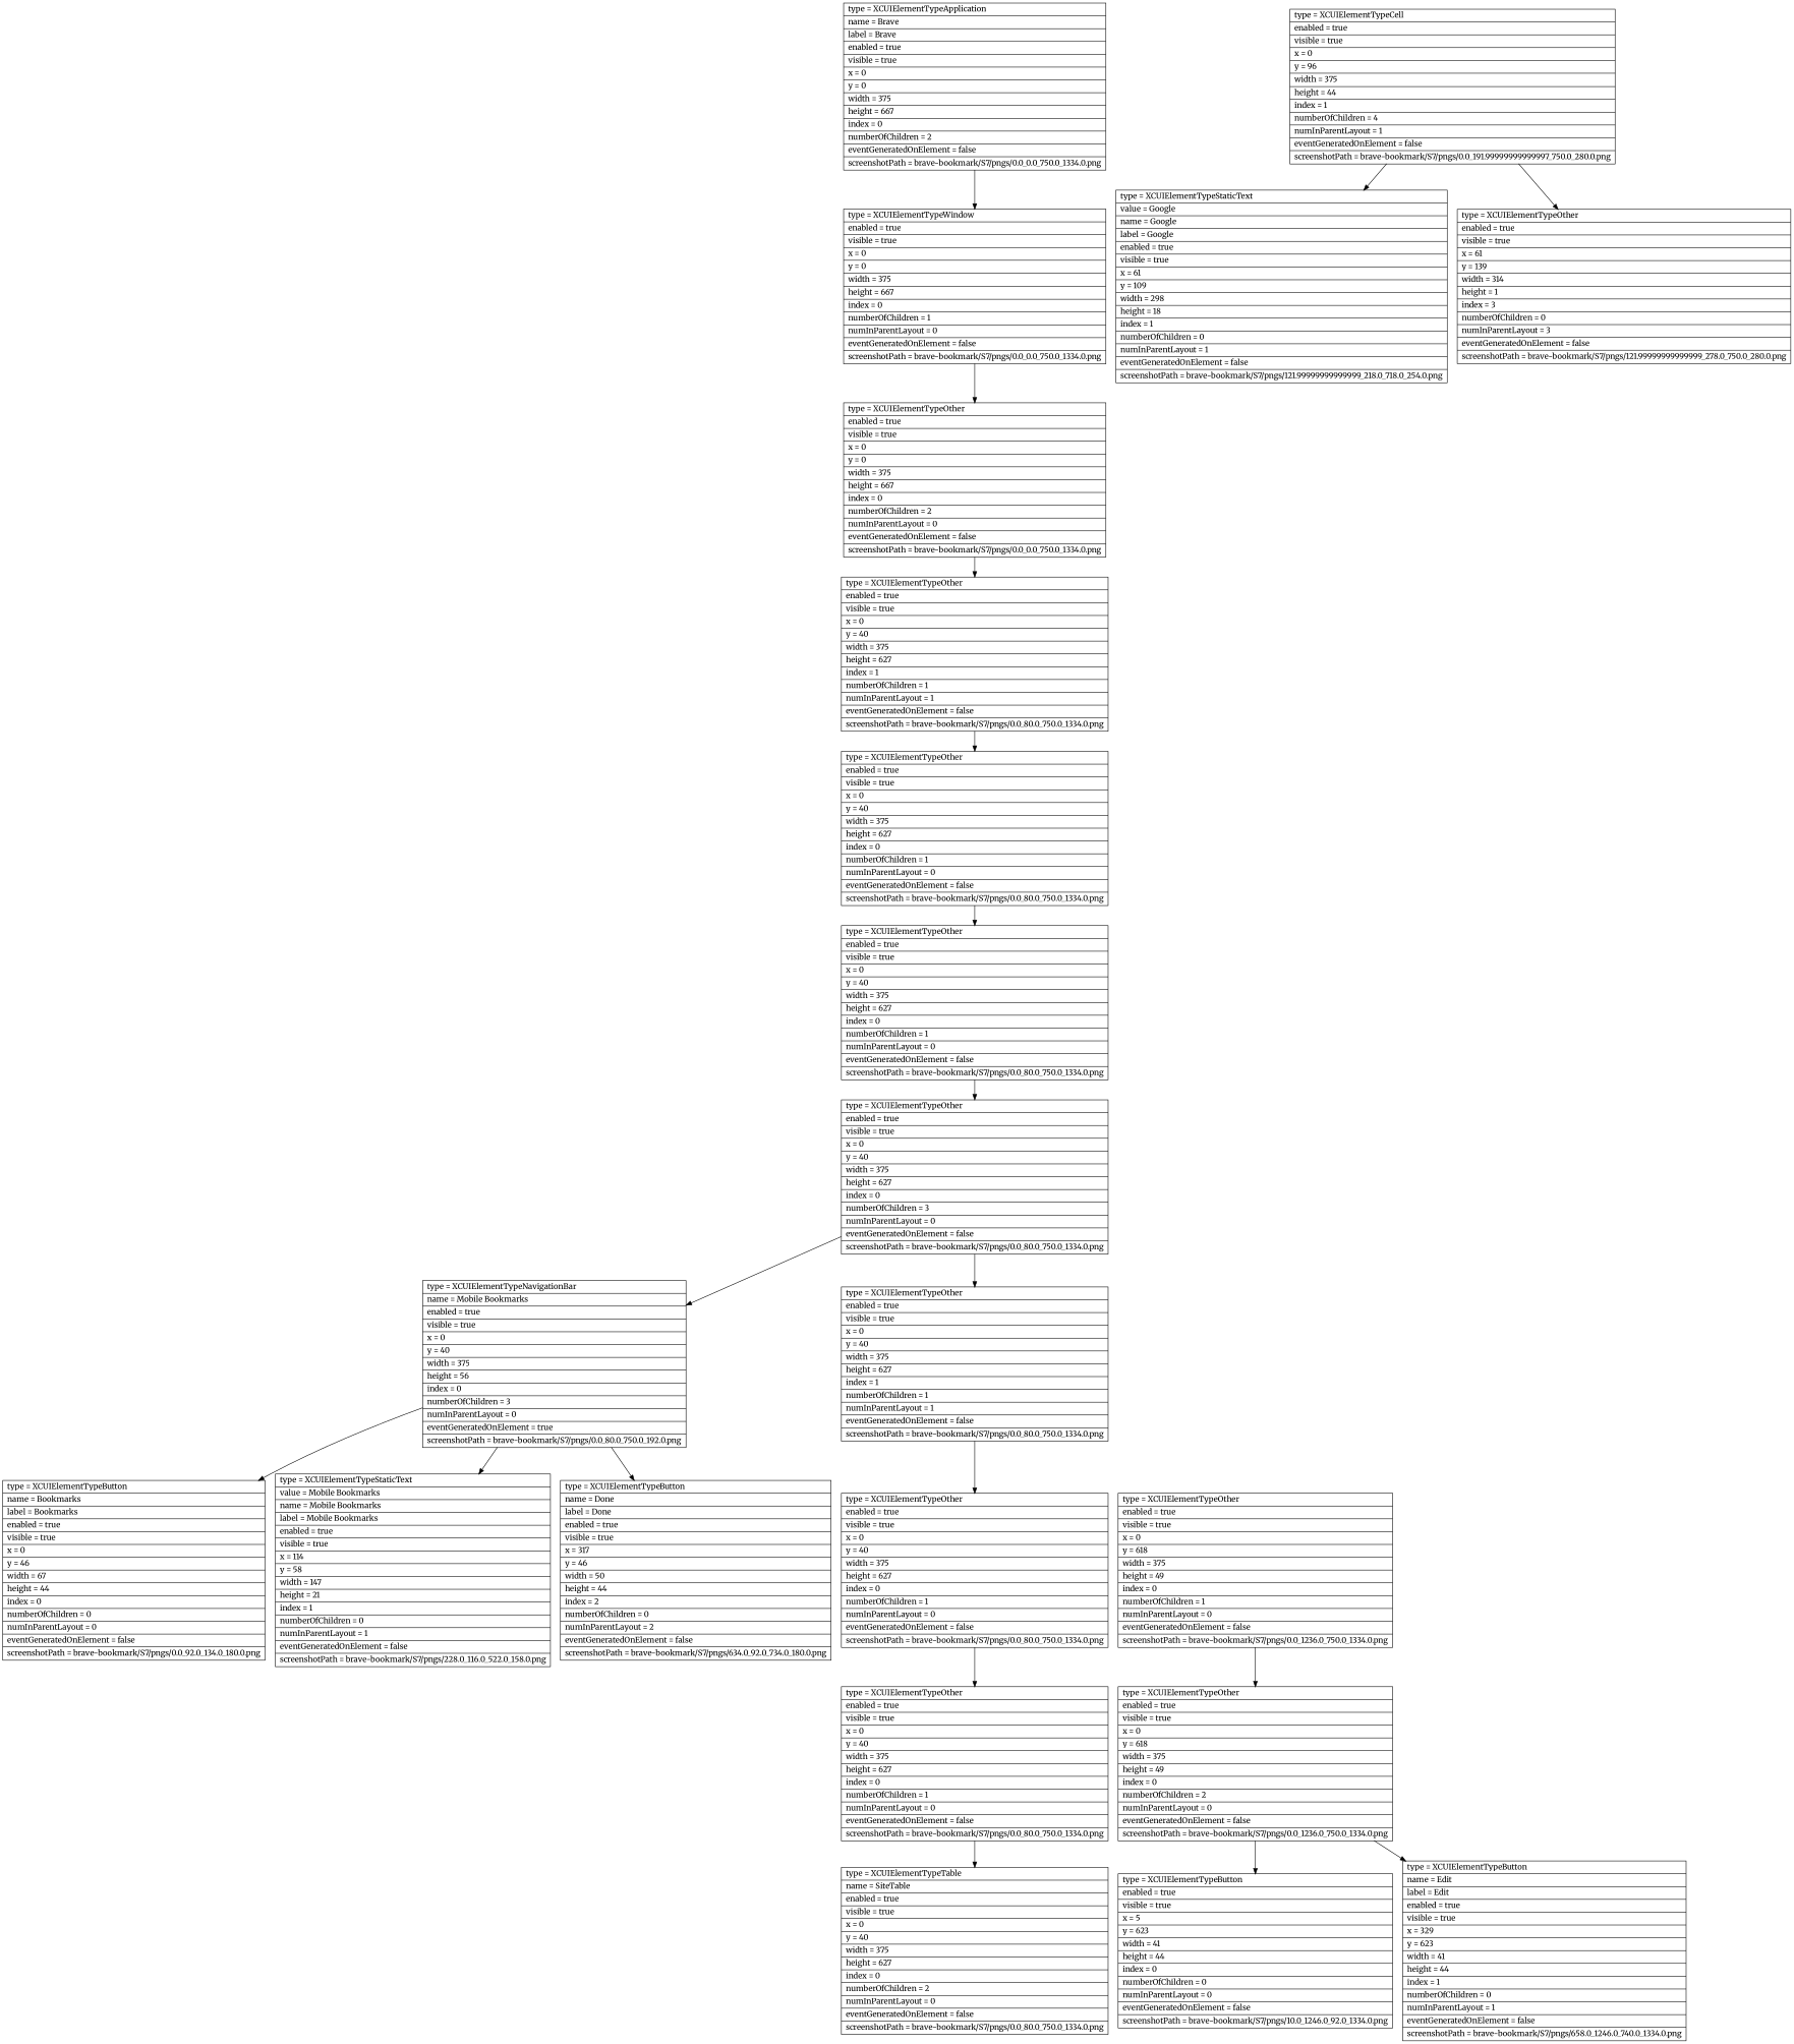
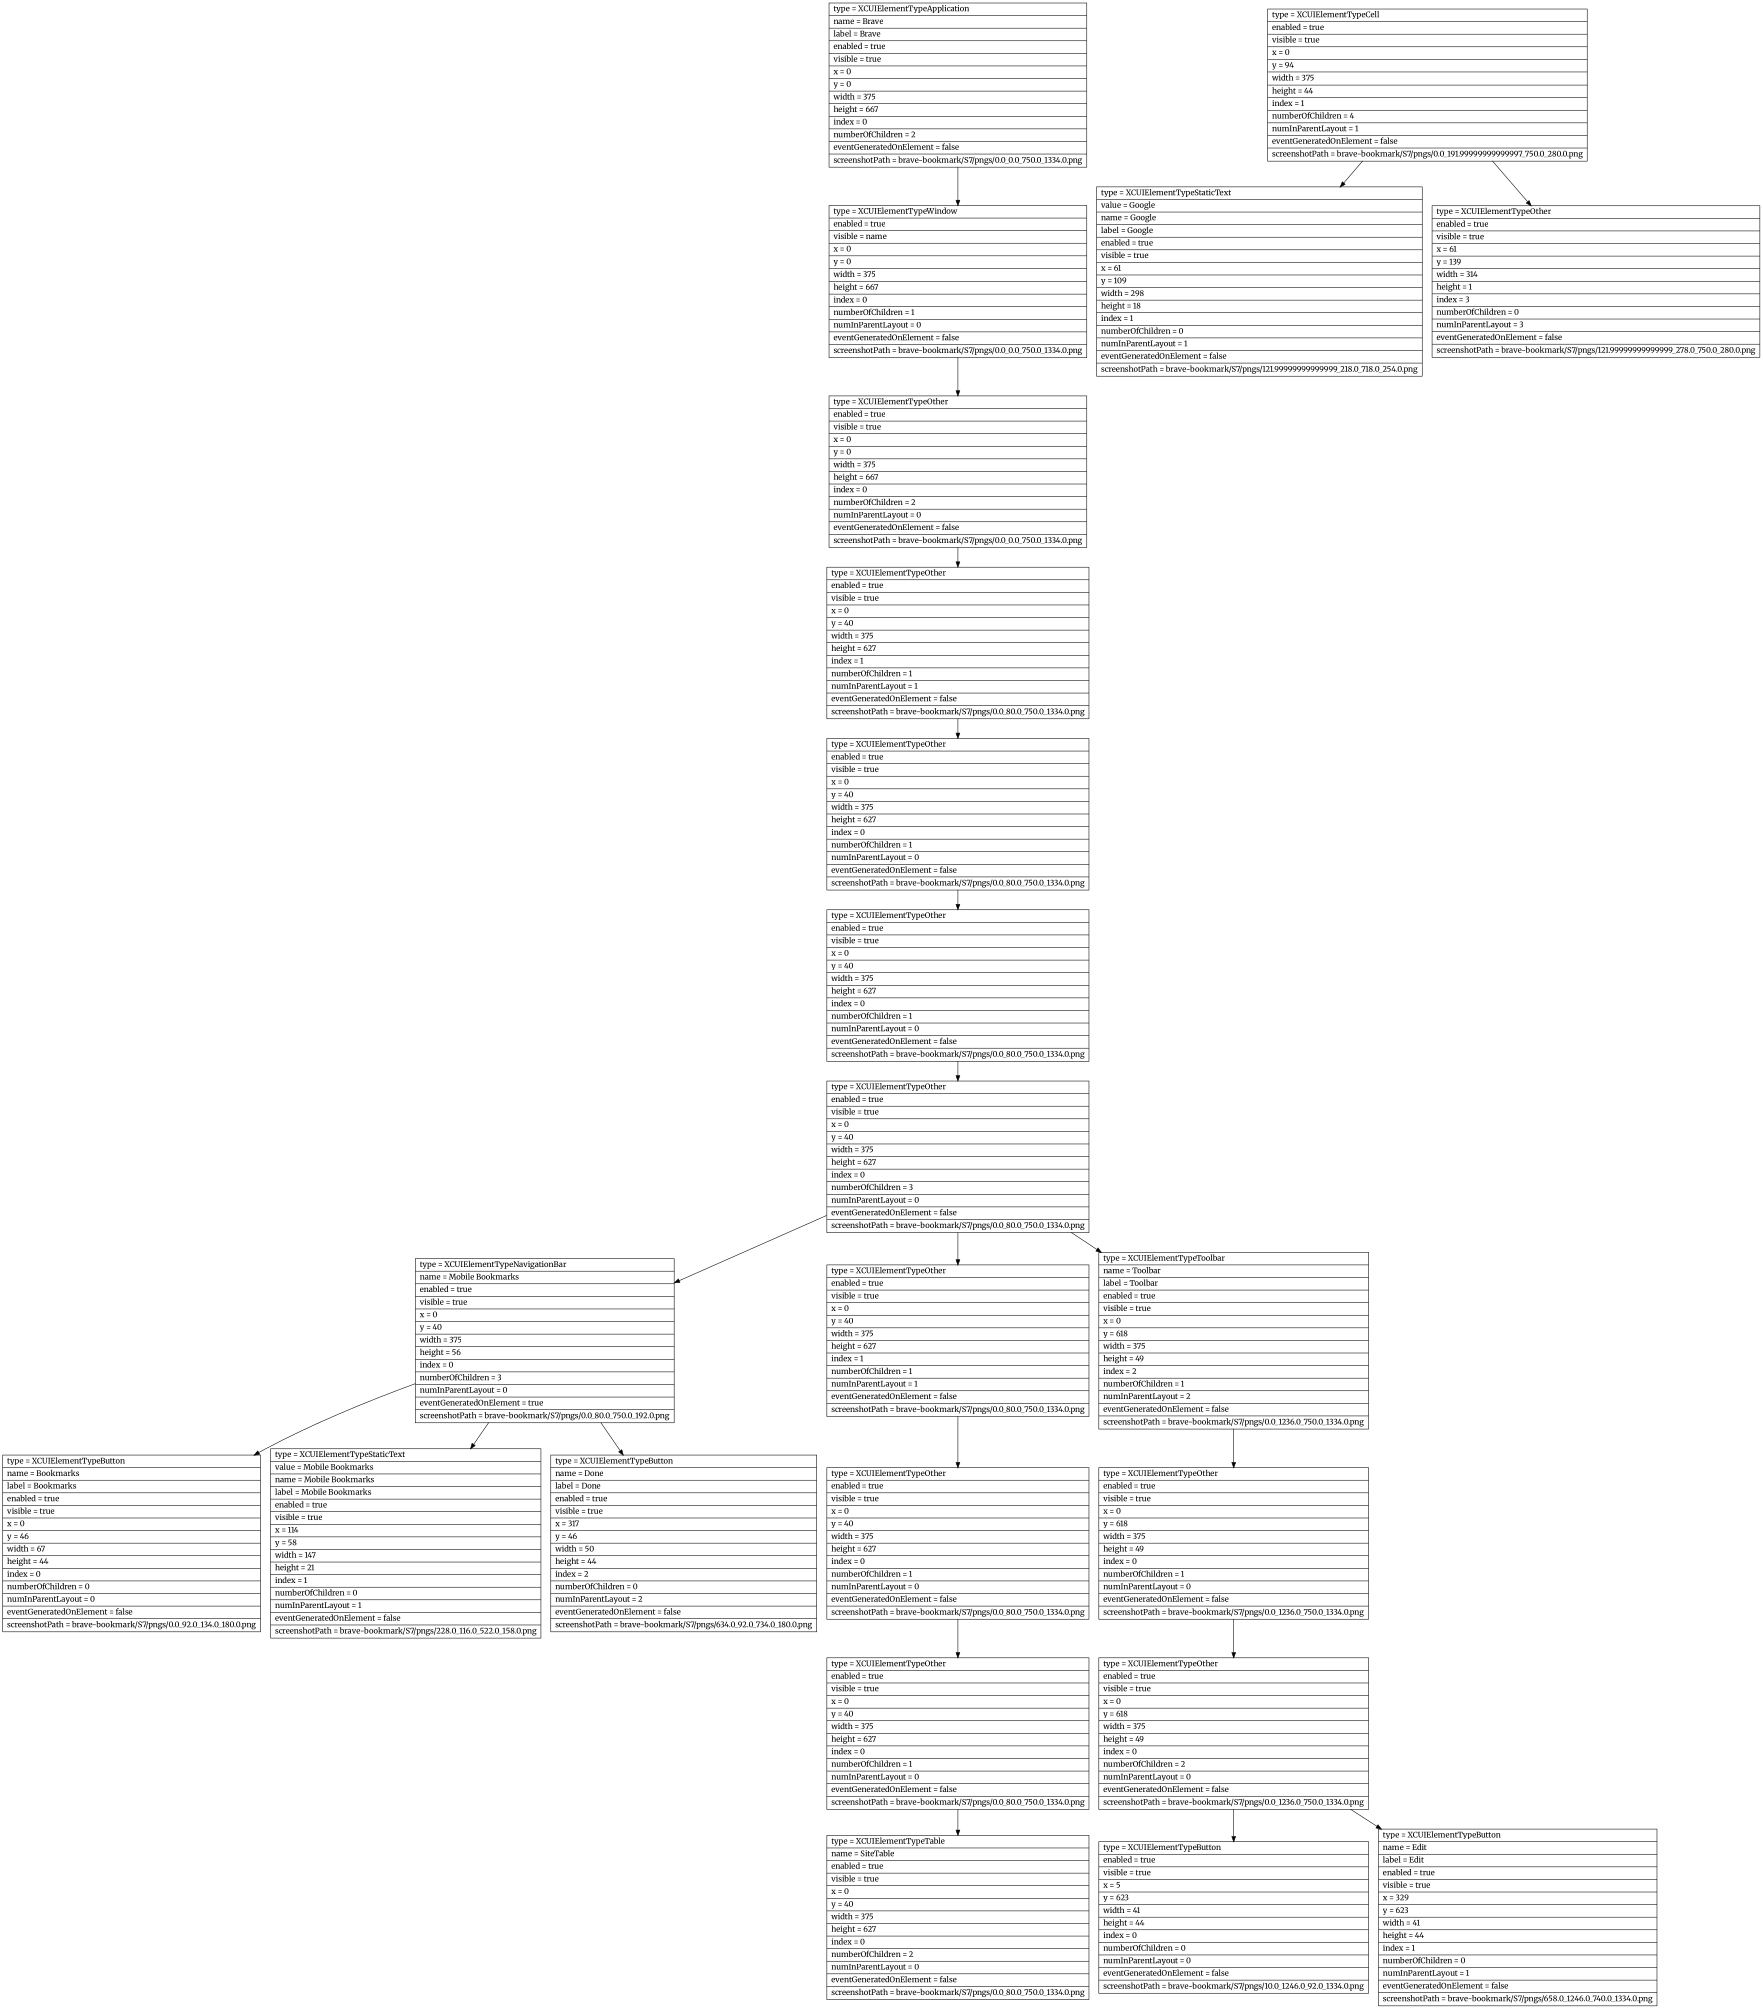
  digraph {
    fontname=Merriweather
    node [fontname=Merriweather shape=record]
    edge [fontname=Merriweather]
    n1 [label="{type = XCUIElementTypeApplication\l|name = Brave\l|label = Brave\l|enabled = true\l|visible = true\l|x = 0\l|y = 0\l|width = 375\l|height = 667\l|index = 0\l|numberOfChildren = 2\l|eventGeneratedOnElement = false \l|screenshotPath = brave-bookmark/S7/pngs/0.0_0.0_750.0_1334.0.png\l}"]
-   n2 [label="{type = XCUIElementTypeWindow\l|enabled = true\l|visible = true\l|x = 0\l|y = 0\l|width = 375\l|height = 667\l|index = 0\l|numberOfChildren = 1\l|numInParentLayout = 0\l|eventGeneratedOnElement = false \l|screenshotPath = brave-bookmark/S7/pngs/0.0_0.0_750.0_1334.0.png\l}"]
+   n2 [label="{type = XCUIElementTypeWindow\l|enabled = true\l|visible = name\l|x = 0\l|y = 0\l|width = 375\l|height = 667\l|index = 0\l|numberOfChildren = 1\l|numInParentLayout = 0\l|eventGeneratedOnElement = false \l|screenshotPath = brave-bookmark/S7/pngs/0.0_0.0_750.0_1334.0.png\l}"]
    n3 [label="{type = XCUIElementTypeOther\l|enabled = true\l|visible = true\l|x = 0\l|y = 0\l|width = 375\l|height = 667\l|index = 0\l|numberOfChildren = 2\l|numInParentLayout = 0\l|eventGeneratedOnElement = false \l|screenshotPath = brave-bookmark/S7/pngs/0.0_0.0_750.0_1334.0.png\l}"]
    n4 [label="{type = XCUIElementTypeOther\l|enabled = true\l|visible = true\l|x = 0\l|y = 40\l|width = 375\l|height = 627\l|index = 1\l|numberOfChildren = 1\l|numInParentLayout = 1\l|eventGeneratedOnElement = false \l|screenshotPath = brave-bookmark/S7/pngs/0.0_80.0_750.0_1334.0.png\l}"]
    n5 [label="{type = XCUIElementTypeOther\l|enabled = true\l|visible = true\l|x = 0\l|y = 40\l|width = 375\l|height = 627\l|index = 0\l|numberOfChildren = 1\l|numInParentLayout = 0\l|eventGeneratedOnElement = false \l|screenshotPath = brave-bookmark/S7/pngs/0.0_80.0_750.0_1334.0.png\l}"]
    n6 [label="{type = XCUIElementTypeOther\l|enabled = true\l|visible = true\l|x = 0\l|y = 40\l|width = 375\l|height = 627\l|index = 0\l|numberOfChildren = 1\l|numInParentLayout = 0\l|eventGeneratedOnElement = false \l|screenshotPath = brave-bookmark/S7/pngs/0.0_80.0_750.0_1334.0.png\l}"]
    n7 [label="{type = XCUIElementTypeOther\l|enabled = true\l|visible = true\l|x = 0\l|y = 40\l|width = 375\l|height = 627\l|index = 0\l|numberOfChildren = 3\l|numInParentLayout = 0\l|eventGeneratedOnElement = false \l|screenshotPath = brave-bookmark/S7/pngs/0.0_80.0_750.0_1334.0.png\l}"]
    n8 [label="{type = XCUIElementTypeNavigationBar\l|name = Mobile Bookmarks\l|enabled = true\l|visible = true\l|x = 0\l|y = 40\l|width = 375\l|height = 56\l|index = 0\l|numberOfChildren = 3\l|numInParentLayout = 0\l|eventGeneratedOnElement = true \l|screenshotPath = brave-bookmark/S7/pngs/0.0_80.0_750.0_192.0.png\l}"]
    n9 [label="{type = XCUIElementTypeOther\l|enabled = true\l|visible = true\l|x = 0\l|y = 40\l|width = 375\l|height = 627\l|index = 1\l|numberOfChildren = 1\l|numInParentLayout = 1\l|eventGeneratedOnElement = false \l|screenshotPath = brave-bookmark/S7/pngs/0.0_80.0_750.0_1334.0.png\l}"]
+   n10 [label="{type = XCUIElementTypeToolbar\l|name = Toolbar\l|label = Toolbar\l|enabled = true\l|visible = true\l|x = 0\l|y = 618\l|width = 375\l|height = 49\l|index = 2\l|numberOfChildren = 1\l|numInParentLayout = 2\l|eventGeneratedOnElement = false \l|screenshotPath = brave-bookmark/S7/pngs/0.0_1236.0_750.0_1334.0.png\l}"]
    n11 [label="{type = XCUIElementTypeButton\l|name = Bookmarks\l|label = Bookmarks\l|enabled = true\l|visible = true\l|x = 0\l|y = 46\l|width = 67\l|height = 44\l|index = 0\l|numberOfChildren = 0\l|numInParentLayout = 0\l|eventGeneratedOnElement = false \l|screenshotPath = brave-bookmark/S7/pngs/0.0_92.0_134.0_180.0.png\l}"]
    n12 [label="{type = XCUIElementTypeStaticText\l|value = Mobile Bookmarks\l|name = Mobile Bookmarks\l|label = Mobile Bookmarks\l|enabled = true\l|visible = true\l|x = 114\l|y = 58\l|width = 147\l|height = 21\l|index = 1\l|numberOfChildren = 0\l|numInParentLayout = 1\l|eventGeneratedOnElement = false \l|screenshotPath = brave-bookmark/S7/pngs/228.0_116.0_522.0_158.0.png\l}"]
    n13 [label="{type = XCUIElementTypeButton\l|name = Done\l|label = Done\l|enabled = true\l|visible = true\l|x = 317\l|y = 46\l|width = 50\l|height = 44\l|index = 2\l|numberOfChildren = 0\l|numInParentLayout = 2\l|eventGeneratedOnElement = false \l|screenshotPath = brave-bookmark/S7/pngs/634.0_92.0_734.0_180.0.png\l}"]
    n14 [label="{type = XCUIElementTypeOther\l|enabled = true\l|visible = true\l|x = 0\l|y = 40\l|width = 375\l|height = 627\l|index = 0\l|numberOfChildren = 1\l|numInParentLayout = 0\l|eventGeneratedOnElement = false \l|screenshotPath = brave-bookmark/S7/pngs/0.0_80.0_750.0_1334.0.png\l}"]
    n15 [label="{type = XCUIElementTypeOther\l|enabled = true\l|visible = true\l|x = 0\l|y = 618\l|width = 375\l|height = 49\l|index = 0\l|numberOfChildren = 1\l|numInParentLayout = 0\l|eventGeneratedOnElement = false \l|screenshotPath = brave-bookmark/S7/pngs/0.0_1236.0_750.0_1334.0.png\l}"]
    n16 [label="{type = XCUIElementTypeOther\l|enabled = true\l|visible = true\l|x = 0\l|y = 40\l|width = 375\l|height = 627\l|index = 0\l|numberOfChildren = 1\l|numInParentLayout = 0\l|eventGeneratedOnElement = false \l|screenshotPath = brave-bookmark/S7/pngs/0.0_80.0_750.0_1334.0.png\l}"]
    n17 [label="{type = XCUIElementTypeOther\l|enabled = true\l|visible = true\l|x = 0\l|y = 618\l|width = 375\l|height = 49\l|index = 0\l|numberOfChildren = 2\l|numInParentLayout = 0\l|eventGeneratedOnElement = false \l|screenshotPath = brave-bookmark/S7/pngs/0.0_1236.0_750.0_1334.0.png\l}"]
    n18 [label="{type = XCUIElementTypeTable\l|name = SiteTable\l|enabled = true\l|visible = true\l|x = 0\l|y = 40\l|width = 375\l|height = 627\l|index = 0\l|numberOfChildren = 2\l|numInParentLayout = 0\l|eventGeneratedOnElement = false \l|screenshotPath = brave-bookmark/S7/pngs/0.0_80.0_750.0_1334.0.png\l}"]
    n19 [label="{type = XCUIElementTypeButton\l|enabled = true\l|visible = true\l|x = 5\l|y = 623\l|width = 41\l|height = 44\l|index = 0\l|numberOfChildren = 0\l|numInParentLayout = 0\l|eventGeneratedOnElement = false \l|screenshotPath = brave-bookmark/S7/pngs/10.0_1246.0_92.0_1334.0.png\l}"]
    n20 [label="{type = XCUIElementTypeButton\l|name = Edit\l|label = Edit\l|enabled = true\l|visible = true\l|x = 329\l|y = 623\l|width = 41\l|height = 44\l|index = 1\l|numberOfChildren = 0\l|numInParentLayout = 1\l|eventGeneratedOnElement = false \l|screenshotPath = brave-bookmark/S7/pngs/658.0_1246.0_740.0_1334.0.png\l}"]
-   n21 [label="{type = XCUIElementTypeCell\l|enabled = true\l|visible = true\l|x = 0\l|y = 96\l|width = 375\l|height = 44\l|index = 1\l|numberOfChildren = 4\l|numInParentLayout = 1\l|eventGeneratedOnElement = false \l|screenshotPath = brave-bookmark/S7/pngs/0.0_191.99999999999997_750.0_280.0.png\l}"]
+   n21 [label="{type = XCUIElementTypeCell\l|enabled = true\l|visible = true\l|x = 0\l|y = 94\l|width = 375\l|height = 44\l|index = 1\l|numberOfChildren = 4\l|numInParentLayout = 1\l|eventGeneratedOnElement = false \l|screenshotPath = brave-bookmark/S7/pngs/0.0_191.99999999999997_750.0_280.0.png\l}"]
    n22 [label="{type = XCUIElementTypeStaticText\l|value = Google\l|name = Google\l|label = Google\l|enabled = true\l|visible = true\l|x = 61\l|y = 109\l|width = 298\l|height = 18\l|index = 1\l|numberOfChildren = 0\l|numInParentLayout = 1\l|eventGeneratedOnElement = false \l|screenshotPath = brave-bookmark/S7/pngs/121.99999999999999_218.0_718.0_254.0.png\l}"]
    n23 [label="{type = XCUIElementTypeOther\l|enabled = true\l|visible = true\l|x = 61\l|y = 139\l|width = 314\l|height = 1\l|index = 3\l|numberOfChildren = 0\l|numInParentLayout = 3\l|eventGeneratedOnElement = false \l|screenshotPath = brave-bookmark/S7/pngs/121.99999999999999_278.0_750.0_280.0.png\l}"]
    n1 -> n2
    n2 -> n3
    n3 -> n4
    n4 -> n5
    n5 -> n6
    n6 -> n7
    n7 -> n8
    n7 -> n9
+   n7 -> n10
    n8 -> n11
    n8 -> n12
    n8 -> n13
    n9 -> n14
+   n10 -> n15
    n14 -> n16
    n15 -> n17
    n16 -> n18
    n17 -> n19
    n17 -> n20
    n21 -> n22
    n21 -> n23
  }
